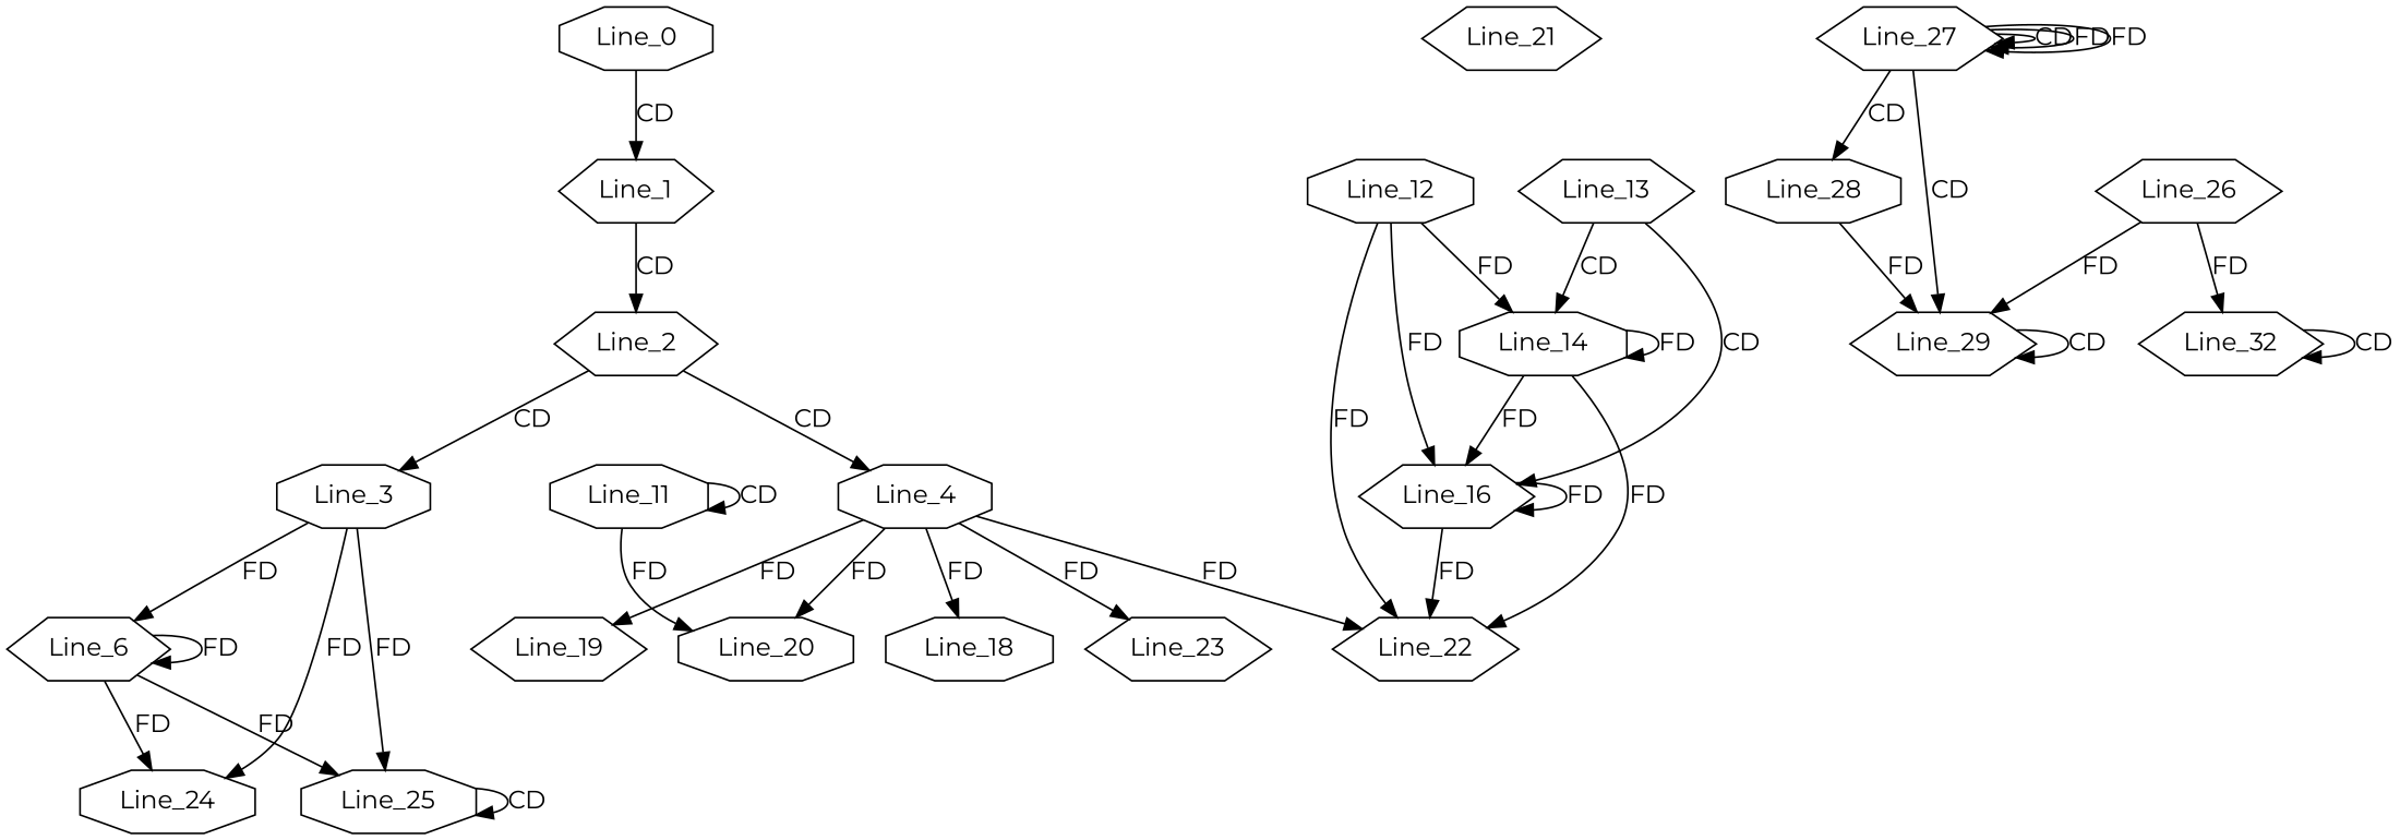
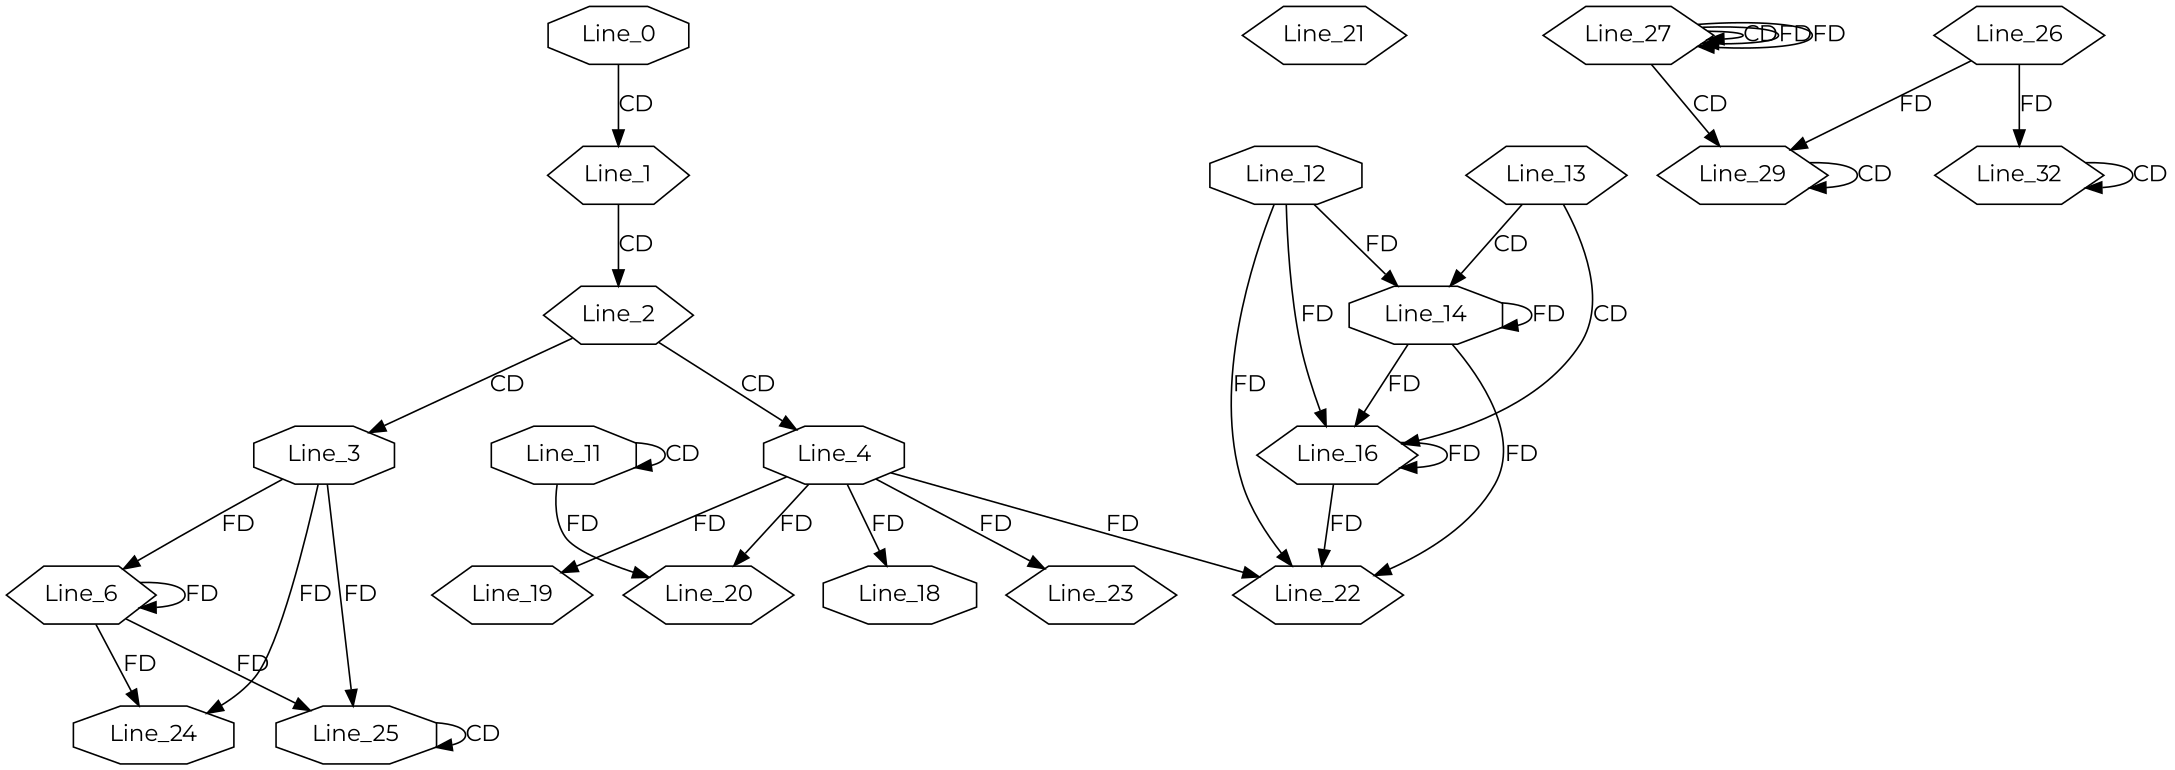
  digraph {
    fontname=Montserrat
    node [fontname=Montserrat shape=hexagon]
    edge [fontname=Montserrat]
    Line_0 [shape=octagon]
    Line_1
    Line_2
    Line_3 [shape=octagon]
    Line_4 [shape=octagon]
    Line_6
    Line_24 [shape=octagon]
    Line_25 [shape=octagon]
    Line_18 [shape=octagon]
    Line_19
-   Line_20 [shape=octagon]
+   Line_20
    Line_22
    Line_23
    Line_11 [shape=octagon]
    Line_14 [shape=octagon]
    Line_13
    Line_16
    Line_12 [shape=octagon]
    Line_21
    Line_27
-   Line_28 [shape=octagon]
    Line_29
    Line_26
    Line_32
    Line_0 -> Line_1 [label=CD]
    Line_1 -> Line_2 [label=CD]
    Line_2 -> Line_3 [label=CD]
    Line_2 -> Line_4 [label=CD]
    Line_3 -> Line_6 [label=FD]
    Line_3 -> Line_24 [label=FD]
    Line_3 -> Line_25 [label=FD]
    Line_4 -> Line_18 [label=FD]
    Line_4 -> Line_19 [label=FD]
    Line_4 -> Line_20 [label=FD]
    Line_4 -> Line_22 [label=FD]
    Line_4 -> Line_23 [label=FD]
    Line_6 -> Line_6 [label=FD]
    Line_6 -> Line_24 [label=FD]
    Line_6 -> Line_25 [label=FD]
    Line_25 -> Line_25 [label=CD]
    Line_11 -> Line_20 [label=FD]
    Line_11 -> Line_11 [label=CD]
    Line_14 -> Line_22 [label=FD]
    Line_14 -> Line_14 [label=FD]
    Line_14 -> Line_16 [label=FD]
    Line_13 -> Line_14 [label=CD]
    Line_13 -> Line_16 [label=CD]
    Line_16 -> Line_22 [label=FD]
    Line_16 -> Line_16 [label=FD]
    Line_12 -> Line_22 [label=FD]
    Line_12 -> Line_14 [label=FD]
    Line_12 -> Line_16 [label=FD]
    Line_27 -> Line_27 [label=CD]
    Line_27 -> Line_27 [label=FD]
    Line_27 -> Line_27 [label=FD]
-   Line_27 -> Line_28 [label=CD]
    Line_27 -> Line_29 [label=CD]
-   Line_28 -> Line_29 [label=FD]
    Line_29 -> Line_29 [label=CD]
    Line_26 -> Line_29 [label=FD]
    Line_26 -> Line_32 [label=FD]
    Line_32 -> Line_32 [label=CD]
  }
